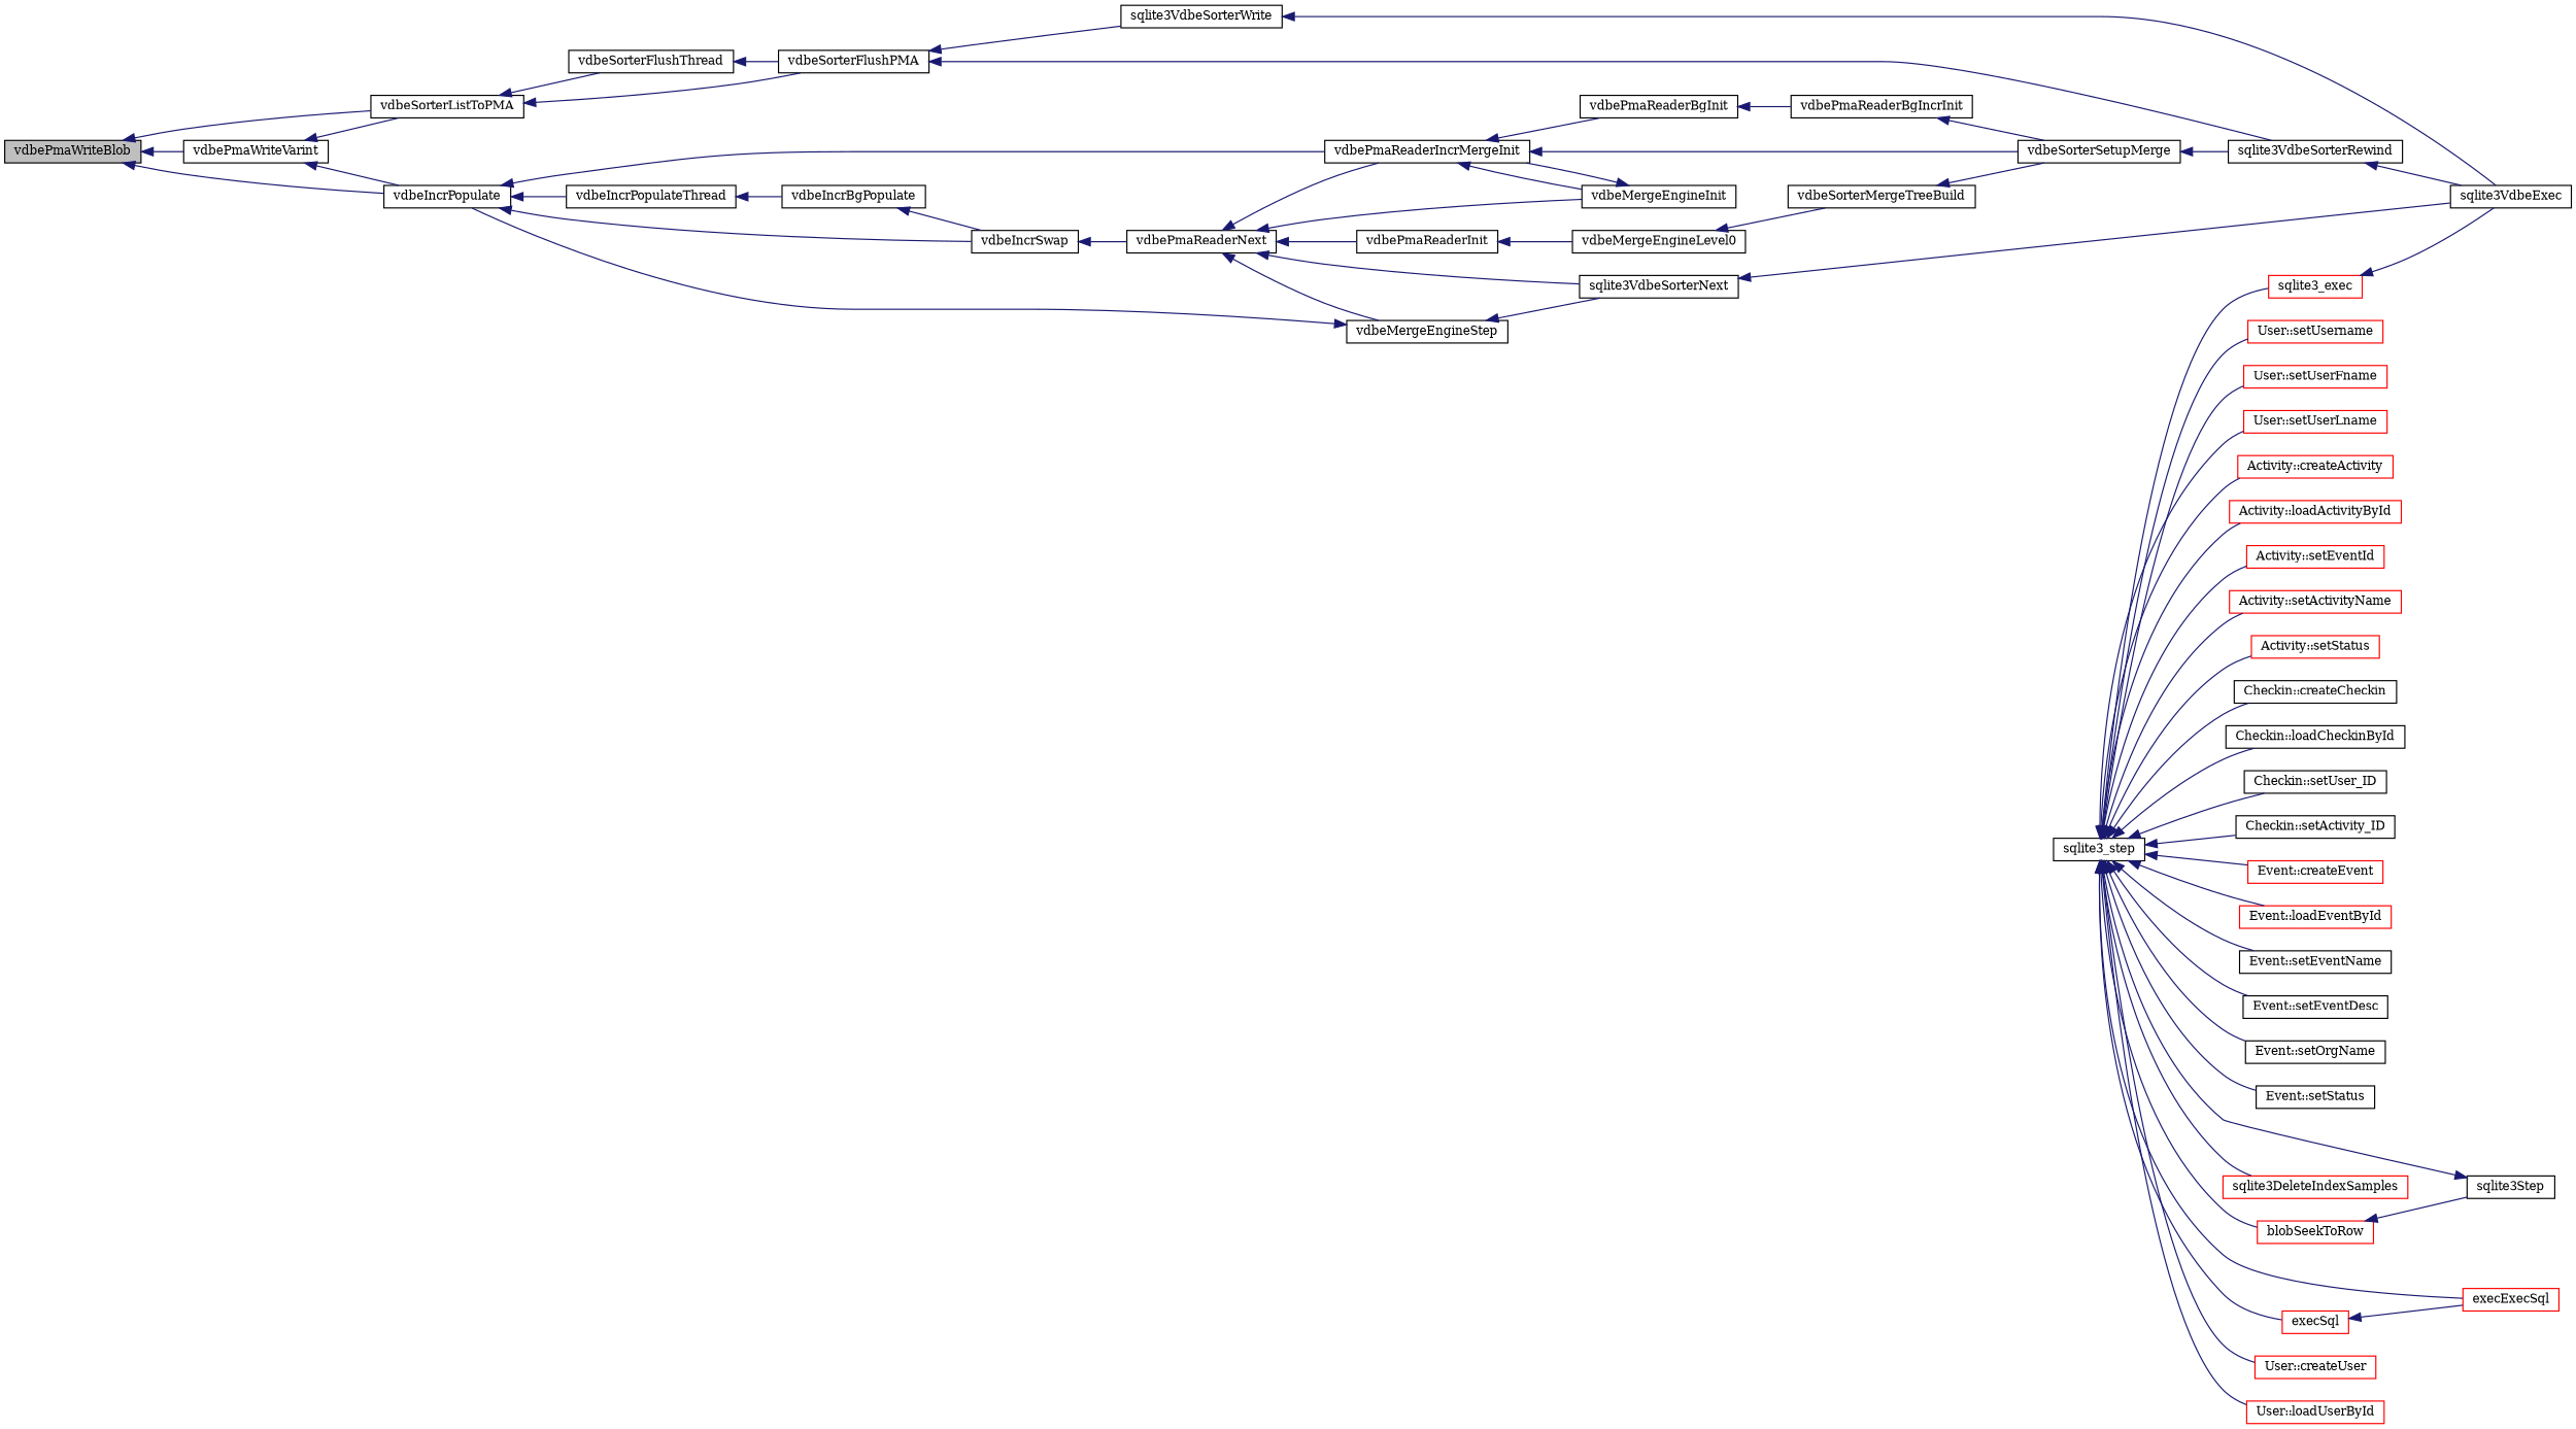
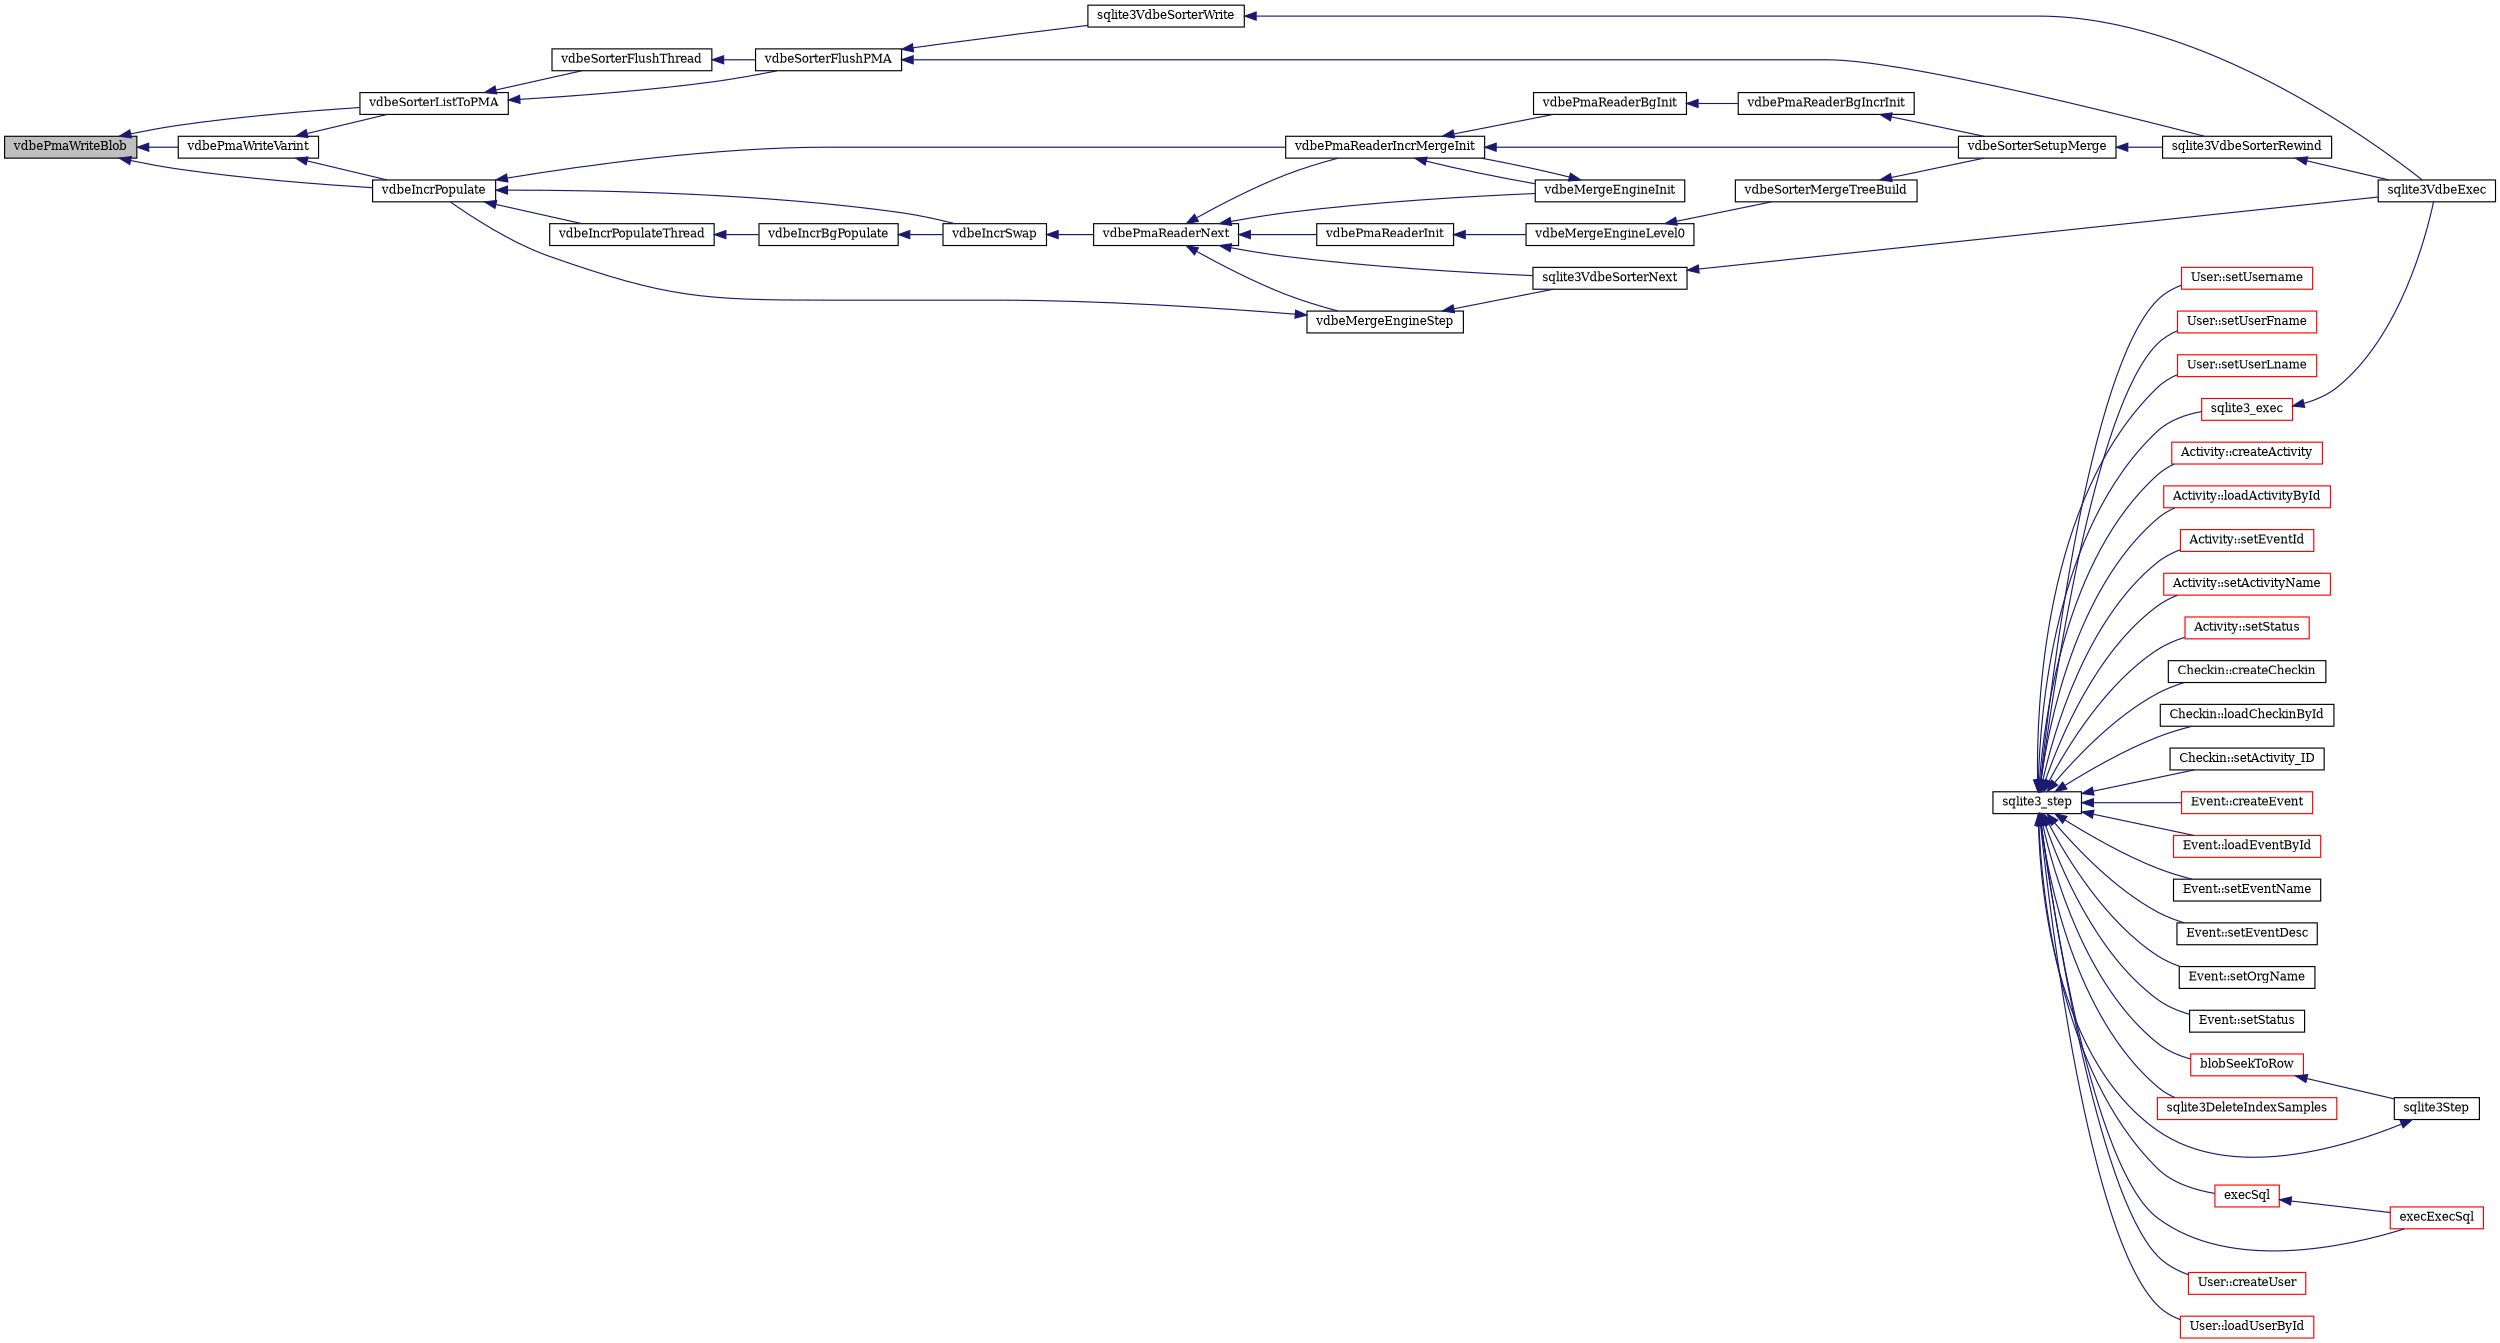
  digraph {
    fontname="DejaVu Serif"
    rankdir=LR
    node [color=black fillcolor=white fontname="DejaVu Serif" fontsize=10 shape=record style=filled]
    edge [color=midnightblue dir=back fontname="DejaVu Serif" fontsize=10 labelfontname=FreeSans labelfontsize=10 style=solid]
    n1 [fillcolor=grey75 fontcolor=black height=0.2 label=vdbePmaWriteBlob width=0.4]
    n2 [height=0.2 label=vdbePmaWriteVarint width=0.4]
    n3 [height=0.2 label=vdbeSorterListToPMA width=0.4]
    n4 [height=0.2 label=vdbeIncrPopulate width=0.4]
    n5 [height=0.2 label=vdbeSorterFlushThread width=0.4]
    n6 [height=0.2 label=vdbeSorterFlushPMA width=0.4]
    n7 [height=0.2 label=vdbeIncrPopulateThread width=0.4]
    n8 [height=0.2 label=vdbeIncrSwap width=0.4]
    n9 [height=0.2 label=vdbePmaReaderIncrMergeInit width=0.4]
    n10 [height=0.2 label=sqlite3VdbeSorterWrite width=0.4]
    n11 [height=0.2 label=sqlite3VdbeSorterRewind width=0.4]
    n12 [height=0.2 label=sqlite3VdbeExec width=0.4]
    n13 [height=0.2 label=sqlite3Step width=0.4]
    n14 [height=0.2 label=sqlite3_step width=0.4]
    n15 [color=red height=0.2 label="Activity::createActivity" width=0.4]
    n16 [color=red height=0.2 label="Activity::loadActivityById" width=0.4]
    n17 [color=red height=0.2 label="Activity::setEventId" width=0.4]
    n18 [color=red height=0.2 label="Activity::setActivityName" width=0.4]
    n19 [color=red height=0.2 label="Activity::setStatus" width=0.4]
    n20 [height=0.2 label="Checkin::createCheckin" width=0.4]
    n21 [height=0.2 label="Checkin::loadCheckinById" width=0.4]
-   n22 [height=0.2 label="Checkin::setUser_ID" width=0.4]
    n23 [height=0.2 label="Checkin::setActivity_ID" width=0.4]
    n24 [color=red height=0.2 label="Event::createEvent" width=0.4]
    n25 [color=red height=0.2 label="Event::loadEventById" width=0.4]
    n26 [height=0.2 label="Event::setEventName" width=0.4]
    n27 [height=0.2 label="Event::setEventDesc" width=0.4]
    n28 [height=0.2 label="Event::setOrgName" width=0.4]
    n29 [height=0.2 label="Event::setStatus" width=0.4]
    n30 [color=red height=0.2 label=blobSeekToRow width=0.4]
    n31 [color=red height=0.2 label=sqlite3DeleteIndexSamples width=0.4]
    n32 [color=red height=0.2 label=sqlite3_exec width=0.4]
    n33 [color=red height=0.2 label=execSql width=0.4]
    n34 [color=red height=0.2 label=execExecSql width=0.4]
    n35 [color=red height=0.2 label="User::createUser" width=0.4]
    n36 [color=red height=0.2 label="User::loadUserById" width=0.4]
    n37 [color=red height=0.2 label="User::setUsername" width=0.4]
    n38 [color=red height=0.2 label="User::setUserFname" width=0.4]
    n39 [color=red height=0.2 label="User::setUserLname" width=0.4]
    n40 [height=0.2 label=vdbeIncrBgPopulate width=0.4]
    n41 [height=0.2 label=vdbePmaReaderNext width=0.4]
    n42 [height=0.2 label=vdbeMergeEngineInit width=0.4]
    n43 [height=0.2 label=vdbeSorterSetupMerge width=0.4]
    n44 [height=0.2 label=vdbePmaReaderBgInit width=0.4]
    n45 [height=0.2 label=vdbePmaReaderInit width=0.4]
    n46 [height=0.2 label=vdbeMergeEngineStep width=0.4]
    n47 [height=0.2 label=sqlite3VdbeSorterNext width=0.4]
    n48 [height=0.2 label=vdbeMergeEngineLevel0 width=0.4]
    n49 [height=0.2 label=vdbeSorterMergeTreeBuild width=0.4]
    n50 [height=0.2 label=vdbePmaReaderBgIncrInit width=0.4]
    n1 -> n2
    n1 -> n3
    n1 -> n4
    n2 -> n3
    n2 -> n4
    n3 -> n5
    n3 -> n6
    n4 -> n7
    n4 -> n8
    n4 -> n9
    n5 -> n6
    n6 -> n10
    n6 -> n11
    n7 -> n40
    n8 -> n41
    n9 -> n42
    n9 -> n43
    n9 -> n44
    n10 -> n12
    n11 -> n12
    n13 -> n14
    n14 -> n15
    n14 -> n16
    n14 -> n17
    n14 -> n18
    n14 -> n19
    n14 -> n20
    n14 -> n21
-   n14 -> n22
    n14 -> n23
    n14 -> n24
    n14 -> n25
    n14 -> n26
    n14 -> n27
    n14 -> n28
    n14 -> n29
    n14 -> n30
    n14 -> n31
    n14 -> n32
    n14 -> n33
    n14 -> n34
    n14 -> n35
    n14 -> n36
    n14 -> n37
    n14 -> n38
    n14 -> n39
    n30 -> n13
    n32 -> n12
    n33 -> n34
    n40 -> n8
    n41 -> n9
    n41 -> n42
    n41 -> n45
    n41 -> n46
    n41 -> n47
    n42 -> n9
    n43 -> n11
    n44 -> n50
    n45 -> n48
    n46 -> n4
    n46 -> n47
    n47 -> n12
    n48 -> n49
    n49 -> n43
    n50 -> n43
  }
